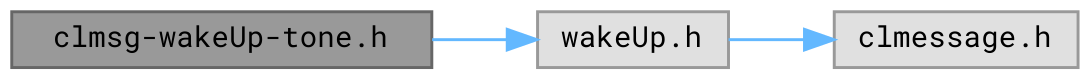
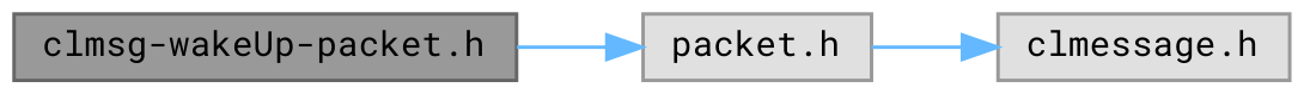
  digraph {
    fontname="Roboto Mono"
    rankdir=LR
    node [color=grey60 fillcolor="#E0E0E0" fontname="Roboto Mono" fontsize=10 shape=box style=filled]
    edge [color=steelblue1 fontname="Roboto Mono" fontsize=10 labelfontname=Helvetica labelfontsize=10 style=solid]
-   n1 [color=gray40 fillcolor=grey60 fontcolor=black height=0.2 label="clmsg-wakeUp-tone.h" width=0.4]
-   n2 [height=0.2 label="wakeUp.h" width=0.4]
+   n1 [color=gray40 fillcolor=grey60 fontcolor=black height=0.2 label="clmsg-wakeUp-packet.h" width=0.4]
+   n2 [height=0.2 label="packet.h" width=0.4]
    n3 [height=0.2 label="clmessage.h" width=0.4]
    n1 -> n2
    n2 -> n3
  }
